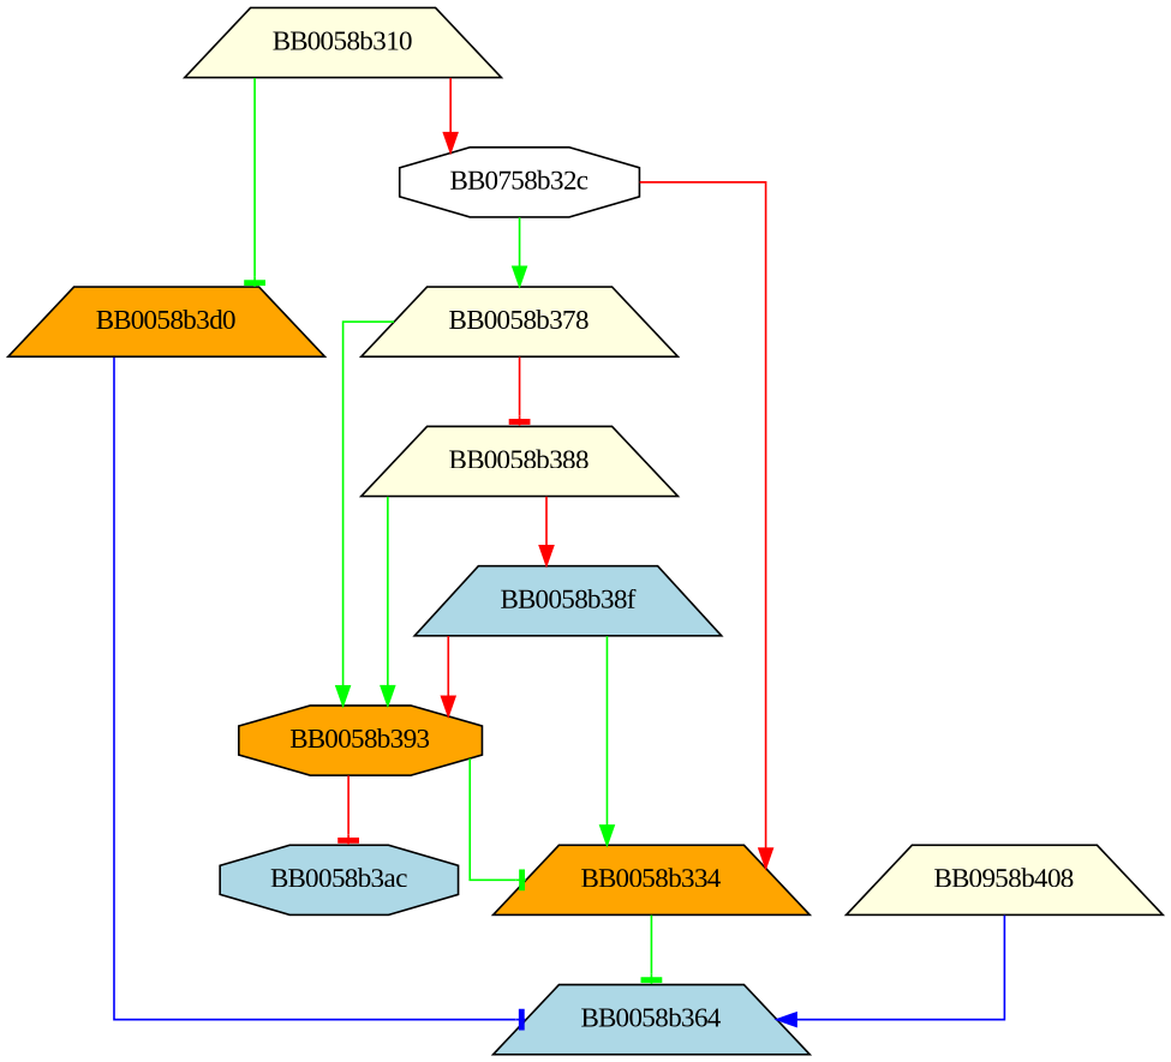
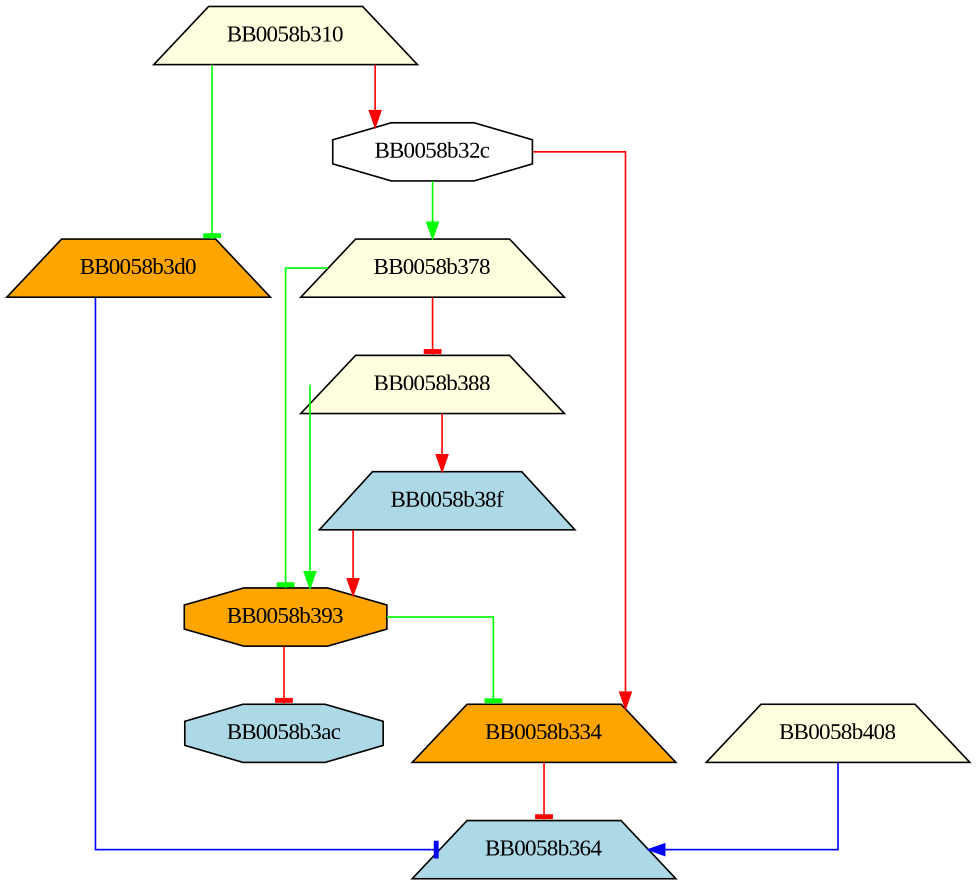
  digraph {
    fontname="Liberation Serif"
    splines=ortho
    node [fillcolor=lightyellow fontname="Liberation Serif" shape=trapezium style=filled]
    edge [arrowhead=normal color=red fontname="Liberation Serif"]
    BB0058b3d0 [fillcolor=orange]
    BB0058b310
-   BB0058b32c [fillcolor=white shape=octagon label=BB0758b32c]
+   BB0058b32c [fillcolor=white shape=octagon]
    BB0058b364 [fillcolor=lightblue]
    BB0058b378
    BB0058b334 [fillcolor=orange]
    BB0058b393 [fillcolor=orange shape=octagon]
    BB0058b388
    BB0058b3ac [fillcolor=lightblue shape=octagon]
    BB0058b38f [fillcolor=lightblue]
-   BB0058b408 [label=BB0958b408]
+   BB0058b408
    BB0058b3d0 -> BB0058b364 [arrowhead=tee color=blue]
    BB0058b310 -> BB0058b3d0 [arrowhead=tee color=green]
    BB0058b310 -> BB0058b32c
    BB0058b32c -> BB0058b378 [color=green]
    BB0058b32c -> BB0058b334
-   BB0058b378 -> BB0058b393 [color=green]
+   BB0058b378 -> BB0058b393 [arrowhead=tee color=green]
    BB0058b378 -> BB0058b388 [arrowhead=tee]
-   BB0058b334 -> BB0058b364 [arrowhead=tee color=green]
+   BB0058b334 -> BB0058b364 [arrowhead=tee]
    BB0058b393 -> BB0058b334 [arrowhead=tee color=green]
    BB0058b393 -> BB0058b3ac [arrowhead=tee]
    BB0058b388 -> BB0058b393 [color=green]
    BB0058b388 -> BB0058b38f
-   BB0058b38f -> BB0058b334 [color=green]
    BB0058b38f -> BB0058b393
    BB0058b408 -> BB0058b364 [color=blue]
  }
